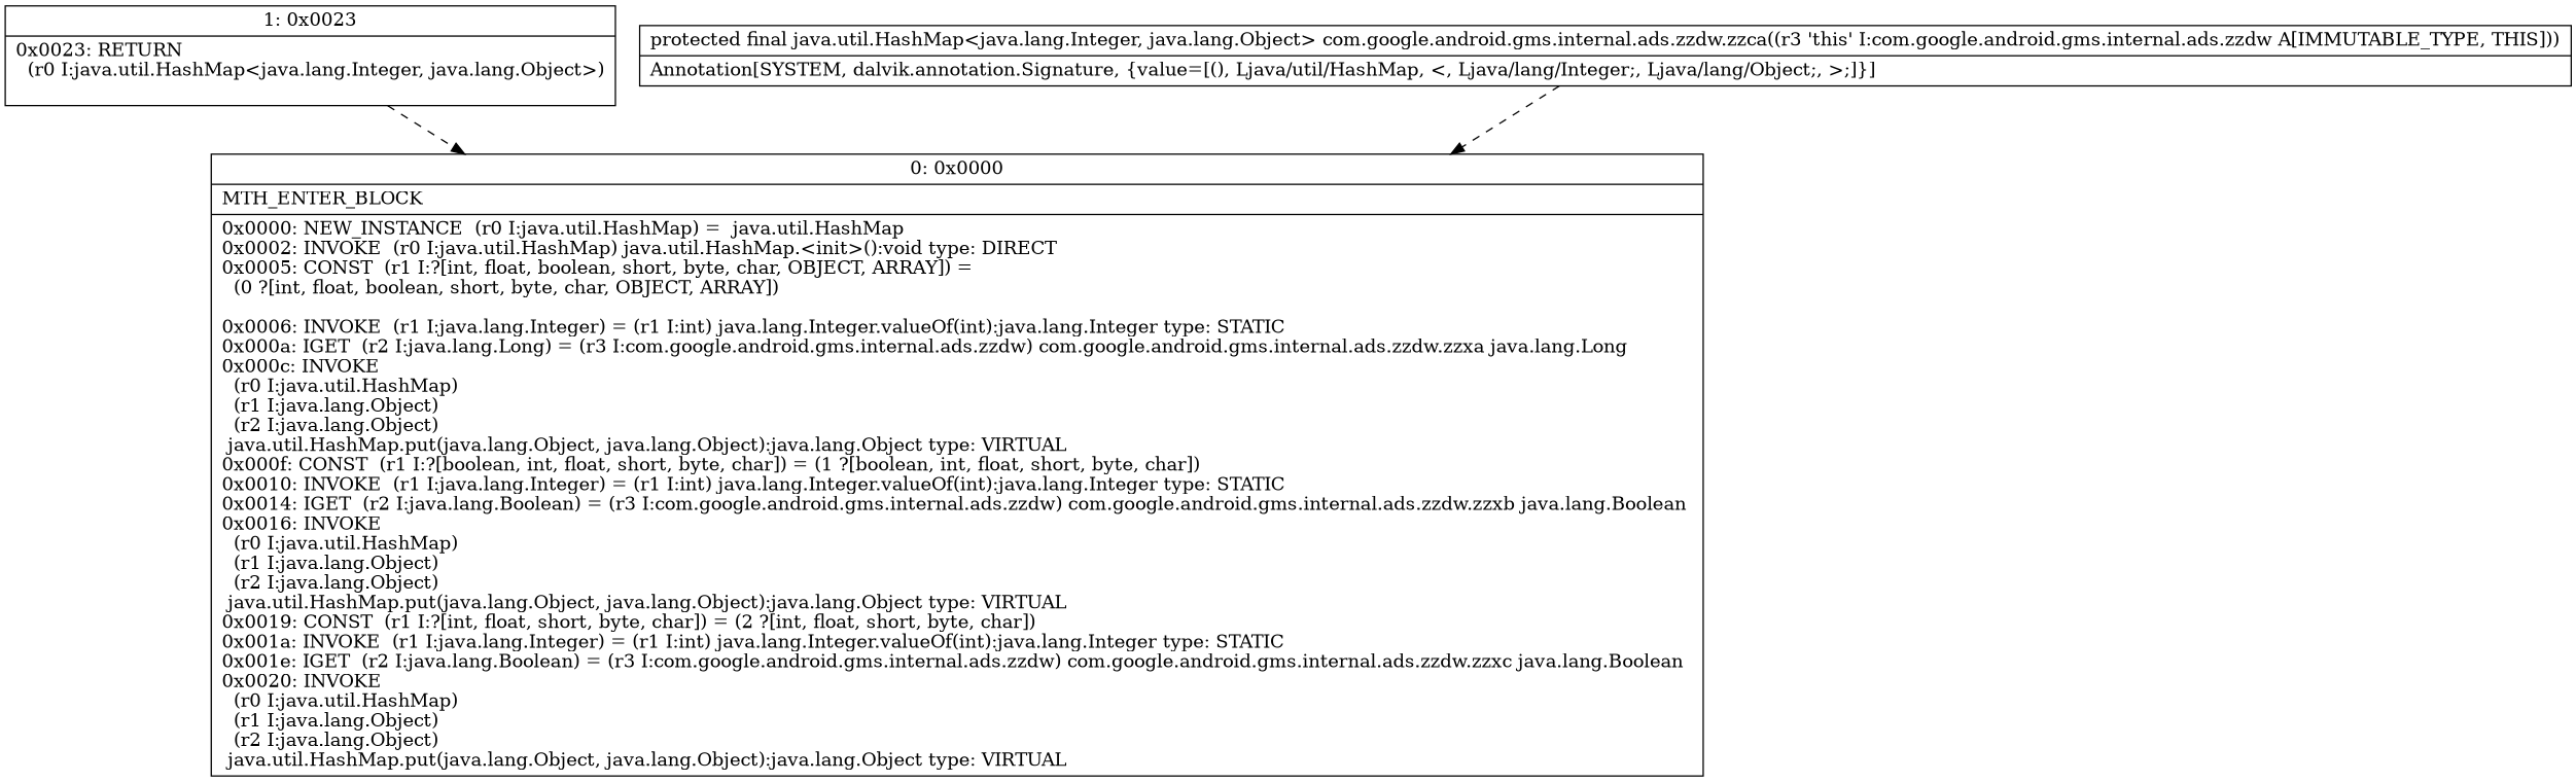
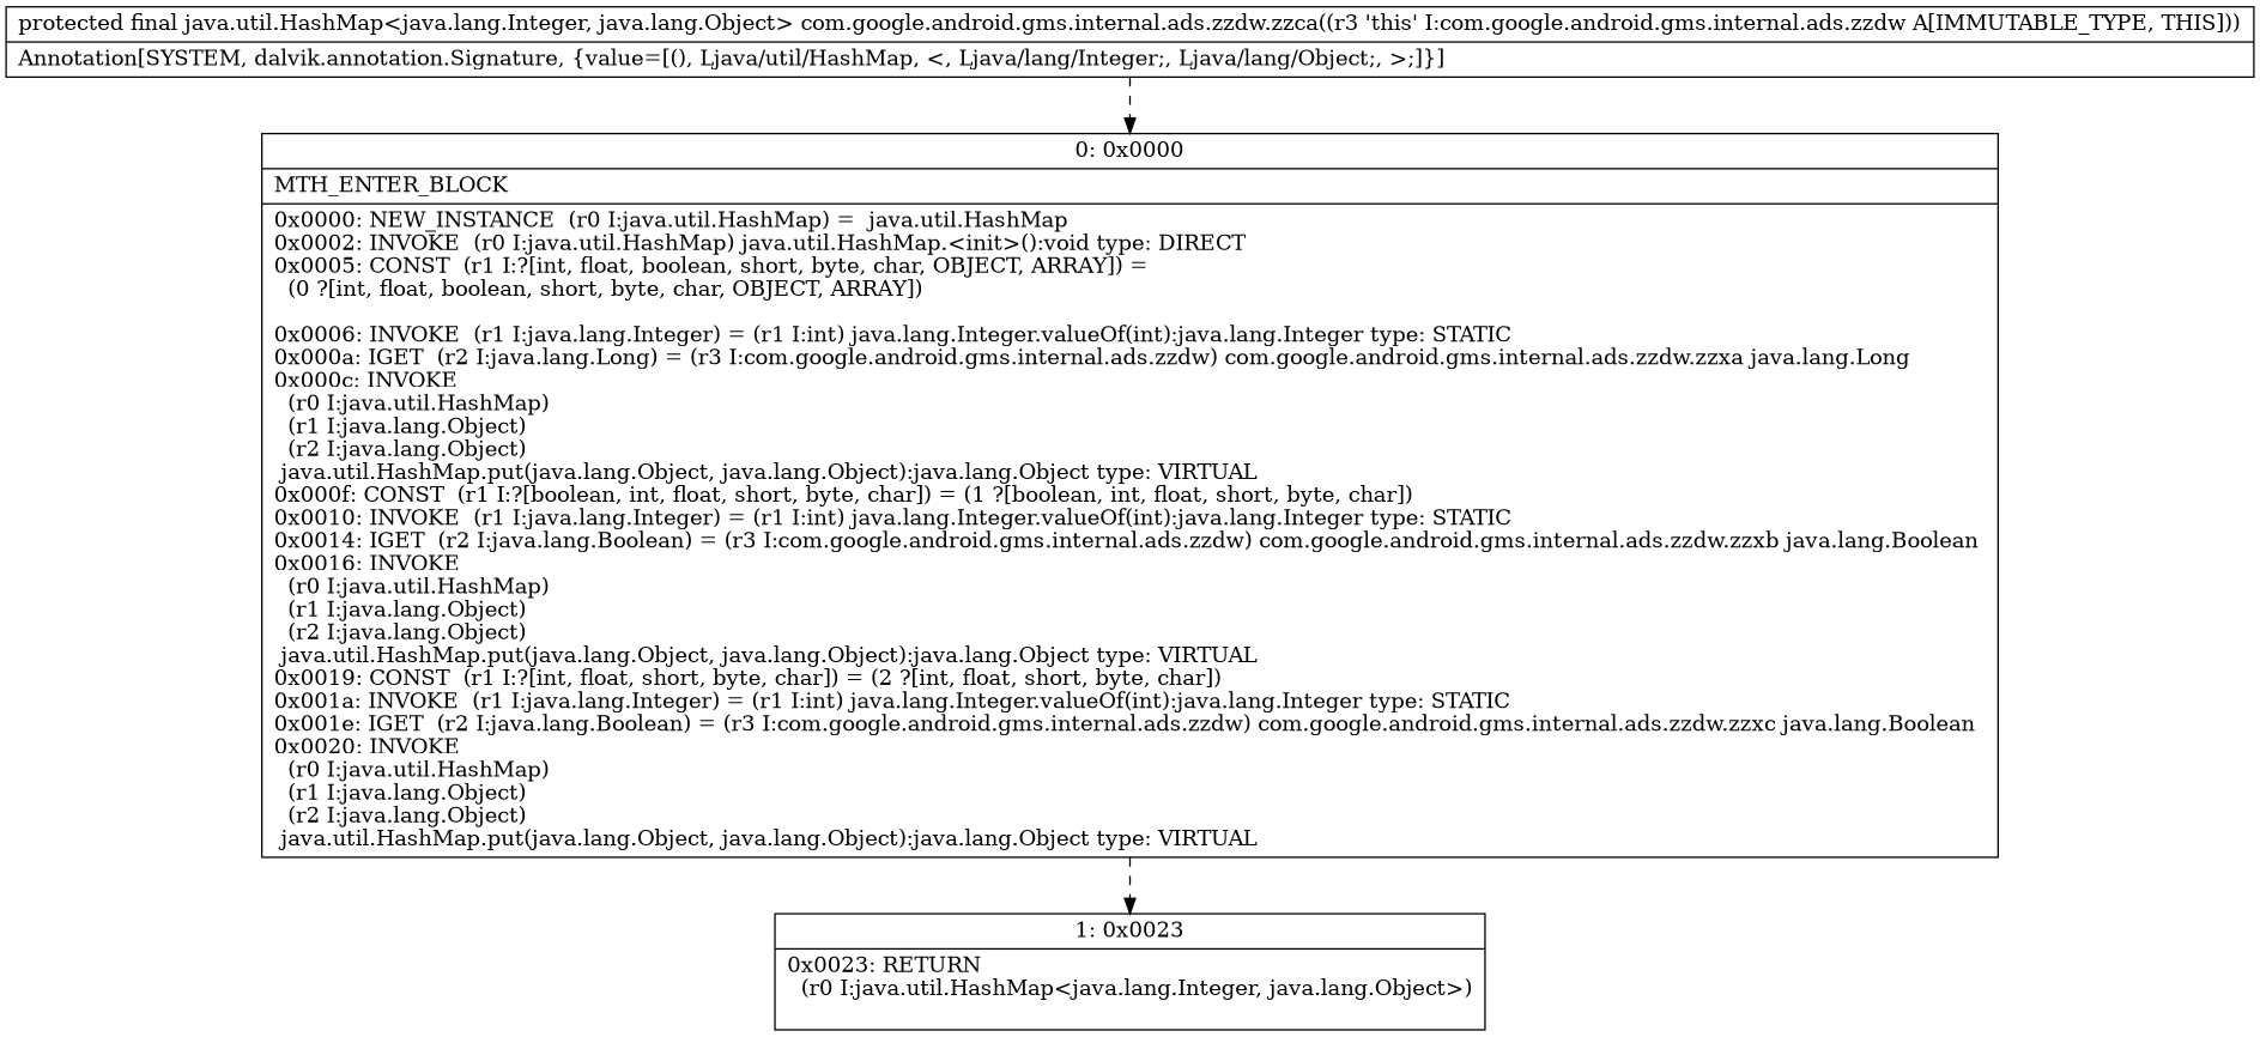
  digraph {
    node [shape=record]
    edge [style=dashed]
    n1 [label="{0\:\ 0x0000|MTH_ENTER_BLOCK\l|0x0000: NEW_INSTANCE  (r0 I:java.util.HashMap) =  java.util.HashMap \l0x0002: INVOKE  (r0 I:java.util.HashMap) java.util.HashMap.\<init\>():void type: DIRECT \l0x0005: CONST  (r1 I:?[int, float, boolean, short, byte, char, OBJECT, ARRAY]) = \l  (0 ?[int, float, boolean, short, byte, char, OBJECT, ARRAY])\l \l0x0006: INVOKE  (r1 I:java.lang.Integer) = (r1 I:int) java.lang.Integer.valueOf(int):java.lang.Integer type: STATIC \l0x000a: IGET  (r2 I:java.lang.Long) = (r3 I:com.google.android.gms.internal.ads.zzdw) com.google.android.gms.internal.ads.zzdw.zzxa java.lang.Long \l0x000c: INVOKE  \l  (r0 I:java.util.HashMap)\l  (r1 I:java.lang.Object)\l  (r2 I:java.lang.Object)\l java.util.HashMap.put(java.lang.Object, java.lang.Object):java.lang.Object type: VIRTUAL \l0x000f: CONST  (r1 I:?[boolean, int, float, short, byte, char]) = (1 ?[boolean, int, float, short, byte, char]) \l0x0010: INVOKE  (r1 I:java.lang.Integer) = (r1 I:int) java.lang.Integer.valueOf(int):java.lang.Integer type: STATIC \l0x0014: IGET  (r2 I:java.lang.Boolean) = (r3 I:com.google.android.gms.internal.ads.zzdw) com.google.android.gms.internal.ads.zzdw.zzxb java.lang.Boolean \l0x0016: INVOKE  \l  (r0 I:java.util.HashMap)\l  (r1 I:java.lang.Object)\l  (r2 I:java.lang.Object)\l java.util.HashMap.put(java.lang.Object, java.lang.Object):java.lang.Object type: VIRTUAL \l0x0019: CONST  (r1 I:?[int, float, short, byte, char]) = (2 ?[int, float, short, byte, char]) \l0x001a: INVOKE  (r1 I:java.lang.Integer) = (r1 I:int) java.lang.Integer.valueOf(int):java.lang.Integer type: STATIC \l0x001e: IGET  (r2 I:java.lang.Boolean) = (r3 I:com.google.android.gms.internal.ads.zzdw) com.google.android.gms.internal.ads.zzdw.zzxc java.lang.Boolean \l0x0020: INVOKE  \l  (r0 I:java.util.HashMap)\l  (r1 I:java.lang.Object)\l  (r2 I:java.lang.Object)\l java.util.HashMap.put(java.lang.Object, java.lang.Object):java.lang.Object type: VIRTUAL \l}"]
    n2 [label="{1\:\ 0x0023|0x0023: RETURN  \l  (r0 I:java.util.HashMap\<java.lang.Integer, java.lang.Object\>)\l \l}"]
    n3 [label="{protected final java.util.HashMap\<java.lang.Integer, java.lang.Object\> com.google.android.gms.internal.ads.zzdw.zzca((r3 'this' I:com.google.android.gms.internal.ads.zzdw A[IMMUTABLE_TYPE, THIS]))  | Annotation[SYSTEM, dalvik.annotation.Signature, \{value=[(), Ljava\/util\/HashMap, \<, Ljava\/lang\/Integer;, Ljava\/lang\/Object;, \>;]\}]\l}"]
-   n2 -> n1
+   n1 -> n2
    n3 -> n1
  }
